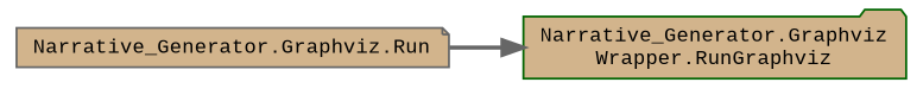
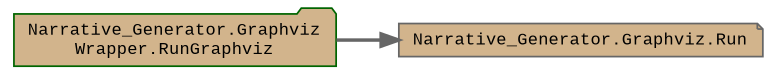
  digraph {
    rankdir=RL
    fontname="Liberation Mono"
    node [fillcolor=tan fontname="Liberation Mono" fontsize=10 style=filled]
    n1 [color=darkgreen fontcolor=black height=0.2 label="Narrative_Generator.Graphviz\lWrapper.RunGraphviz" shape=folder width=0.4]
    n2 [color=gray40 height=0.2 label="Narrative_Generator.Graphviz.Run" shape=note width=0.4]
-   n1 -> n2 [color=gray40 dir=back fontname="Liberation Mono" fontsize=10 labelfontname=Helvetica labelfontsize=10 style=bold]
+   n2 -> n1 [color=gray40 dir=back fontname="Liberation Mono" fontsize=10 labelfontname=Helvetica labelfontsize=10 style=bold]
  }
